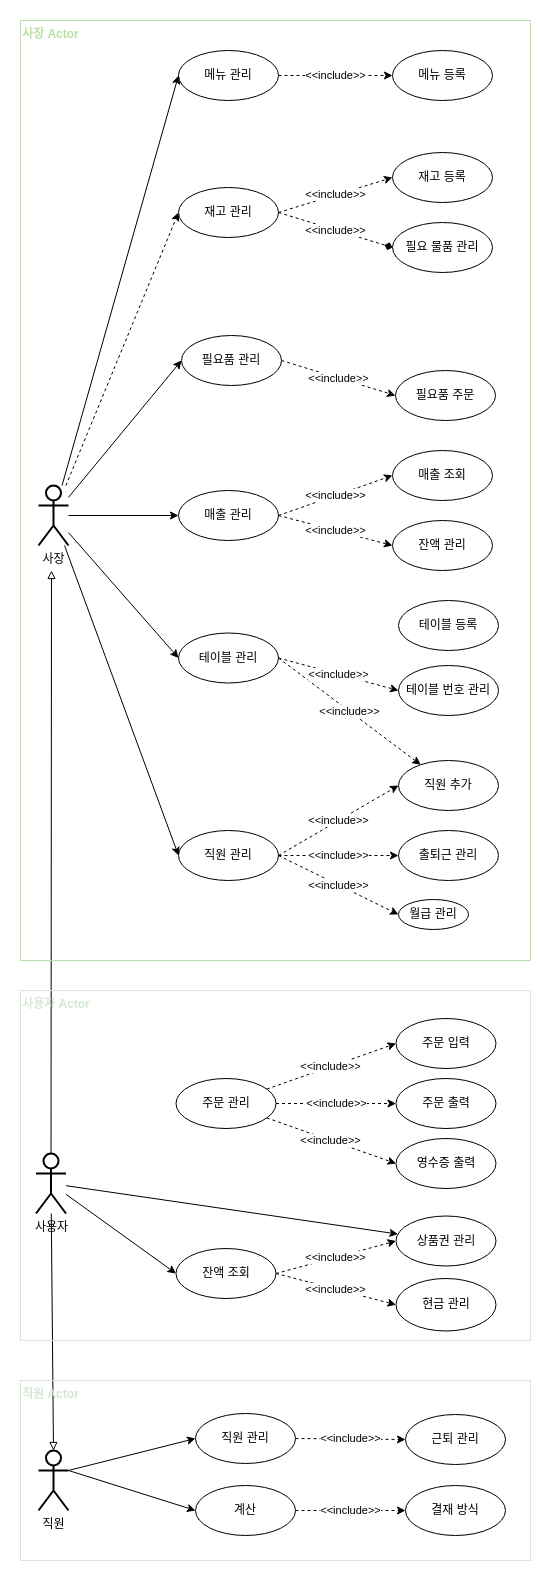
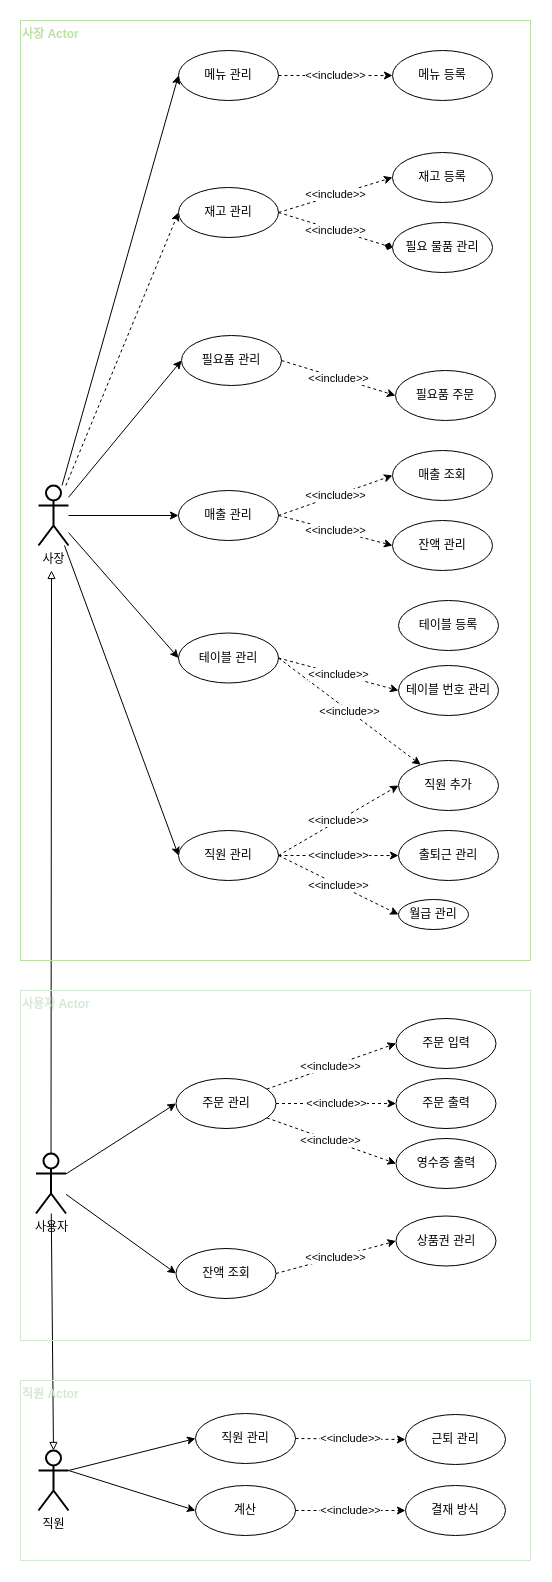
  <mxCell id="0" />
  <mxCell id="1" parent="0" />
  <mxCell id="2" style="edgeStyle=none;rounded=0;orthogonalLoop=1;jettySize=auto;html=1;endArrow=block;endFill=0;" edge="1" parent="1" source="47"><mxGeometry relative="1" as="geometry"><mxPoint x="51" y="570" as="targetPoint" /></mxGeometry></mxCell>
  <mxCell id="3" style="edgeStyle=none;rounded=0;orthogonalLoop=1;jettySize=auto;html=1;entryX=0.5;entryY=0;entryDx=0;entryDy=0;entryPerimeter=0;endArrow=block;endFill=0;" edge="1" parent="1" source="47" target="64"><mxGeometry relative="1" as="geometry" /></mxCell>
  <mxCell id="4" value="사장 Actor" style="text;html=1;strokeColor=#B9E0A5;fillColor=none;align=left;verticalAlign=top;whiteSpace=wrap;rounded=0;fontStyle=1;fontColor=#B9E0A5;" vertex="1" parent="1"><mxGeometry width="510" height="940" as="geometry" x="20" y="20" /></mxCell>
  <mxCell id="5" style="edgeStyle=none;rounded=0;orthogonalLoop=1;jettySize=auto;html=1;entryX=0;entryY=0.5;entryDx=0;entryDy=0;fontColor=#000000;endArrow=classic;endFill=1;" edge="1" parent="1" source="6" target="41"><mxGeometry relative="1" as="geometry" /></mxCell>
  <mxCell id="6" value="사장" style="shape=umlActor;verticalLabelPosition=bottom;verticalAlign=top;html=1;outlineConnect=0;strokeWidth=2;" vertex="1" parent="1"><mxGeometry x="38" y="485" width="30" height="60" as="geometry" /></mxCell>
  <mxCell id="7" value="" style="group" vertex="1" connectable="0" parent="1"><mxGeometry x="178" y="50" width="314" height="50" as="geometry" /></mxCell>
  <mxCell id="8" value="&lt;font color=&quot;#000000&quot;&gt;메뉴 관리&lt;br&gt;&lt;/font&gt;" style="ellipse;whiteSpace=wrap;html=1;fontColor=#B9E0A5;strokeColor=#000000;strokeWidth=1;" vertex="1" parent="7"><mxGeometry width="100" height="50" as="geometry" /></mxCell>
  <mxCell id="9" value="&lt;font color=&quot;#000000&quot;&gt;메뉴 등록&lt;br&gt;&lt;/font&gt;" style="ellipse;whiteSpace=wrap;html=1;fontColor=#B9E0A5;strokeColor=#000000;strokeWidth=1;" vertex="1" parent="7"><mxGeometry x="214" width="100" height="50" as="geometry" /></mxCell>
  <mxCell id="10" value="&amp;lt;&amp;lt;include&amp;gt;&amp;gt;" style="edgeStyle=none;rounded=0;orthogonalLoop=1;jettySize=auto;html=1;entryX=0;entryY=0.5;entryDx=0;entryDy=0;dashed=1;exitX=1;exitY=0.5;exitDx=0;exitDy=0;" edge="1" parent="7" source="8" target="9"><mxGeometry relative="1" as="geometry"><mxPoint x="110" y="-130" as="sourcePoint" /><mxPoint x="230" y="-130" as="targetPoint" /></mxGeometry></mxCell>
  <mxCell id="11" style="edgeStyle=none;rounded=0;orthogonalLoop=1;jettySize=auto;html=1;entryX=0;entryY=0.5;entryDx=0;entryDy=0;" edge="1" parent="1" source="6" target="8"><mxGeometry relative="1" as="geometry" /></mxCell>
  <mxCell id="12" style="edgeStyle=none;rounded=0;orthogonalLoop=1;jettySize=auto;html=1;entryX=0;entryY=0.5;entryDx=0;entryDy=0;dashed=1;" edge="1" parent="1" source="6" target="36"><mxGeometry relative="1" as="geometry" /></mxCell>
  <mxCell id="13" value="" style="group" vertex="1" connectable="0" parent="1"><mxGeometry x="178" y="450" width="314" height="120" as="geometry" /></mxCell>
  <mxCell id="14" value="&lt;font color=&quot;#000000&quot;&gt;매출 관리&lt;br&gt;&lt;/font&gt;" style="ellipse;whiteSpace=wrap;html=1;fontColor=#B9E0A5;strokeColor=#000000;strokeWidth=1;" vertex="1" parent="13"><mxGeometry y="40" width="100" height="50" as="geometry" /></mxCell>
  <mxCell id="15" value="&lt;font color=&quot;#000000&quot;&gt;매출 조회&lt;br&gt;&lt;/font&gt;" style="ellipse;whiteSpace=wrap;html=1;fontColor=#B9E0A5;strokeColor=#000000;strokeWidth=1;" vertex="1" parent="13"><mxGeometry x="214" width="100" height="50" as="geometry" /></mxCell>
  <mxCell id="16" value="&lt;font color=&quot;#000000&quot;&gt;잔액 관리&lt;br&gt;&lt;/font&gt;" style="ellipse;whiteSpace=wrap;html=1;fontColor=#B9E0A5;strokeColor=#000000;strokeWidth=1;" vertex="1" parent="13"><mxGeometry x="214" y="70" width="100" height="50" as="geometry" /></mxCell>
  <mxCell id="17" value="&amp;lt;&amp;lt;include&amp;gt;&amp;gt;" style="edgeStyle=none;rounded=0;orthogonalLoop=1;jettySize=auto;html=1;entryX=0;entryY=0.5;entryDx=0;entryDy=0;dashed=1;exitX=1;exitY=0.5;exitDx=0;exitDy=0;" edge="1" parent="13" source="14" target="15"><mxGeometry relative="1" as="geometry"><mxPoint x="110" y="-155" as="sourcePoint" /><mxPoint x="224" y="-105" as="targetPoint" /></mxGeometry></mxCell>
  <mxCell id="18" value="&amp;lt;&amp;lt;include&amp;gt;&amp;gt;" style="edgeStyle=none;rounded=0;orthogonalLoop=1;jettySize=auto;html=1;entryX=0;entryY=0.5;entryDx=0;entryDy=0;dashed=1;exitX=1;exitY=0.5;exitDx=0;exitDy=0;" edge="1" parent="13" source="14" target="16"><mxGeometry relative="1" as="geometry"><mxPoint x="110" y="-85" as="sourcePoint" /><mxPoint x="210" y="-30" as="targetPoint" /></mxGeometry></mxCell>
  <mxCell id="19" style="edgeStyle=none;rounded=0;orthogonalLoop=1;jettySize=auto;html=1;entryX=0;entryY=0.5;entryDx=0;entryDy=0;" edge="1" parent="1" source="6" target="14"><mxGeometry relative="1" as="geometry" /></mxCell>
  <mxCell id="20" value="" style="group" vertex="1" connectable="0" parent="1"><mxGeometry x="178" y="600" width="320" height="115" as="geometry" /></mxCell>
  <mxCell id="21" value="&lt;font color=&quot;#000000&quot;&gt;테이블 관리&lt;br&gt;&lt;/font&gt;" style="ellipse;whiteSpace=wrap;html=1;fontColor=#B9E0A5;strokeColor=#000000;strokeWidth=1;" vertex="1" parent="20"><mxGeometry y="32.5" width="100" height="50" as="geometry" /></mxCell>
  <mxCell id="22" value="&lt;font color=&quot;#000000&quot;&gt;테이블 등록&lt;br&gt;&lt;/font&gt;" style="ellipse;whiteSpace=wrap;html=1;fontColor=#B9E0A5;strokeColor=#000000;strokeWidth=1;" vertex="1" parent="20"><mxGeometry x="220" width="100" height="50" as="geometry" /></mxCell>
  <mxCell id="23" value="&lt;font color=&quot;#000000&quot;&gt;테이블 번호 관리&lt;br&gt;&lt;/font&gt;" style="ellipse;whiteSpace=wrap;html=1;fontColor=#B9E0A5;strokeColor=#000000;strokeWidth=1;" vertex="1" parent="20"><mxGeometry x="220" y="65" width="100" height="50" as="geometry" /></mxCell>
  <mxCell id="24" value="&amp;lt;&amp;lt;include&amp;gt;&amp;gt;" style="edgeStyle=none;rounded=0;orthogonalLoop=1;jettySize=auto;html=1;dashed=1;exitX=1;exitY=0.5;exitDx=0;exitDy=0;" edge="1" parent="20" source="21" target="30"><mxGeometry relative="1" as="geometry"><mxPoint x="110" y="-242.5" as="sourcePoint" /><mxPoint x="224" y="-252.5" as="targetPoint" /></mxGeometry></mxCell>
  <mxCell id="25" value="&amp;lt;&amp;lt;include&amp;gt;&amp;gt;" style="edgeStyle=none;rounded=0;orthogonalLoop=1;jettySize=auto;html=1;entryX=0;entryY=0.5;entryDx=0;entryDy=0;dashed=1;exitX=1;exitY=0.5;exitDx=0;exitDy=0;" edge="1" parent="20" source="21" target="23"><mxGeometry relative="1" as="geometry"><mxPoint x="110" y="-169.5" as="sourcePoint" /><mxPoint x="230" y="-187.5" as="targetPoint" /></mxGeometry></mxCell>
  <mxCell id="26" style="edgeStyle=none;rounded=0;orthogonalLoop=1;jettySize=auto;html=1;entryX=0;entryY=0.5;entryDx=0;entryDy=0;" edge="1" parent="1" source="6" target="21"><mxGeometry relative="1" as="geometry" /></mxCell>
  <mxCell id="27" value="" style="group" vertex="1" connectable="0" parent="1"><mxGeometry x="178" y="760" width="320" height="189" as="geometry" /></mxCell>
  <mxCell id="28" value="&lt;font color=&quot;#000000&quot;&gt;직원 관리&lt;br&gt;&lt;/font&gt;" style="ellipse;whiteSpace=wrap;html=1;fontColor=#B9E0A5;strokeColor=#000000;strokeWidth=1;" vertex="1" parent="27"><mxGeometry y="70" width="100" height="50" as="geometry" /></mxCell>
  <mxCell id="29" value="&lt;font color=&quot;#000000&quot;&gt;월급 관리&lt;br&gt;&lt;/font&gt;" style="ellipse;whiteSpace=wrap;html=1;fontColor=#B9E0A5;strokeColor=#000000;strokeWidth=1;" vertex="1" parent="27"><mxGeometry x="220" y="139" width="70" height="30" as="geometry" /></mxCell>
  <mxCell id="30" value="&lt;font color=&quot;#000000&quot;&gt;직원 추가&lt;br&gt;&lt;/font&gt;" style="ellipse;whiteSpace=wrap;html=1;fontColor=#B9E0A5;strokeColor=#000000;strokeWidth=1;" vertex="1" parent="27"><mxGeometry x="220" width="100" height="50" as="geometry" /></mxCell>
  <mxCell id="31" value="&lt;font color=&quot;#000000&quot;&gt;출퇴근 관리&lt;br&gt;&lt;/font&gt;" style="ellipse;whiteSpace=wrap;html=1;fontColor=#B9E0A5;strokeColor=#000000;strokeWidth=1;" vertex="1" parent="27"><mxGeometry x="220" y="70" width="100" height="50" as="geometry" /></mxCell>
  <mxCell id="32" value="&amp;lt;&amp;lt;include&amp;gt;&amp;gt;" style="edgeStyle=none;rounded=0;orthogonalLoop=1;jettySize=auto;html=1;entryX=0;entryY=0.5;entryDx=0;entryDy=0;dashed=1;exitX=1;exitY=0.5;exitDx=0;exitDy=0;" edge="1" parent="27" source="28" target="30"><mxGeometry relative="1" as="geometry"><mxPoint x="110" y="-312" as="sourcePoint" /><mxPoint x="230" y="-265" as="targetPoint" /></mxGeometry></mxCell>
  <mxCell id="33" value="&amp;lt;&amp;lt;include&amp;gt;&amp;gt;" style="edgeStyle=none;rounded=0;orthogonalLoop=1;jettySize=auto;html=1;entryX=0;entryY=0.5;entryDx=0;entryDy=0;dashed=1;exitX=1;exitY=0.5;exitDx=0;exitDy=0;" edge="1" parent="27" source="28" target="31"><mxGeometry relative="1" as="geometry"><mxPoint x="110" y="-245" as="sourcePoint" /><mxPoint x="230" y="-195" as="targetPoint" /></mxGeometry></mxCell>
  <mxCell id="34" value="&amp;lt;&amp;lt;include&amp;gt;&amp;gt;" style="edgeStyle=none;rounded=0;orthogonalLoop=1;jettySize=auto;html=1;entryX=0;entryY=0.5;entryDx=0;entryDy=0;dashed=1;exitX=1;exitY=0.5;exitDx=0;exitDy=0;" edge="1" parent="27" source="28" target="29"><mxGeometry relative="1" as="geometry"><mxPoint x="110" y="-245" as="sourcePoint" /><mxPoint x="230" y="-135" as="targetPoint" /></mxGeometry></mxCell>
  <mxCell id="35" style="edgeStyle=none;rounded=0;orthogonalLoop=1;jettySize=auto;html=1;entryX=0;entryY=0.5;entryDx=0;entryDy=0;" edge="1" parent="1" source="6" target="28"><mxGeometry relative="1" as="geometry" /></mxCell>
  <mxCell id="36" value="&lt;font color=&quot;#000000&quot;&gt;재고 관리&lt;br&gt;&lt;/font&gt;" style="ellipse;whiteSpace=wrap;html=1;fontColor=#B9E0A5;strokeColor=#000000;strokeWidth=1;" vertex="1" parent="1"><mxGeometry x="178" y="187" width="100" height="50" as="geometry" /></mxCell>
  <mxCell id="37" value="&lt;font color=&quot;#000000&quot;&gt;재고 등록&lt;br&gt;&lt;/font&gt;" style="ellipse;whiteSpace=wrap;html=1;fontColor=#B9E0A5;strokeColor=#000000;strokeWidth=1;" vertex="1" parent="1"><mxGeometry x="392" y="152" width="100" height="50" as="geometry" /></mxCell>
  <mxCell id="38" value="&lt;font color=&quot;#000000&quot;&gt;필요 물품 관리&lt;br&gt;&lt;/font&gt;" style="ellipse;whiteSpace=wrap;html=1;fontColor=#B9E0A5;strokeColor=#000000;strokeWidth=1;" vertex="1" parent="1"><mxGeometry x="392" y="222" width="100" height="50" as="geometry" /></mxCell>
  <mxCell id="39" value="&amp;lt;&amp;lt;include&amp;gt;&amp;gt;" style="edgeStyle=none;rounded=0;orthogonalLoop=1;jettySize=auto;html=1;entryX=0;entryY=0.5;entryDx=0;entryDy=0;dashed=1;exitX=1;exitY=0.5;exitDx=0;exitDy=0;" edge="1" parent="1" source="36" target="37"><mxGeometry relative="1" as="geometry"><mxPoint x="288" y="82" as="sourcePoint" /><mxPoint x="402" y="82" as="targetPoint" /></mxGeometry></mxCell>
  <mxCell id="40" value="&amp;lt;&amp;lt;include&amp;gt;&amp;gt;" style="edgeStyle=none;rounded=0;orthogonalLoop=1;jettySize=auto;html=1;entryX=0;entryY=0.5;entryDx=0;entryDy=0;dashed=1;exitX=1;exitY=0.5;exitDx=0;exitDy=0;endArrow=diamond;" edge="1" parent="1" source="36" target="38"><mxGeometry relative="1" as="geometry"><mxPoint x="288" y="152" as="sourcePoint" /><mxPoint x="402" y="142" as="targetPoint" /></mxGeometry></mxCell>
  <mxCell id="41" value="&lt;font color=&quot;#000000&quot;&gt;필요품 관리&lt;br&gt;&lt;/font&gt;" style="ellipse;whiteSpace=wrap;html=1;fontColor=#B9E0A5;strokeColor=#000000;strokeWidth=1;" vertex="1" parent="1"><mxGeometry x="181" y="335" width="100" height="50" as="geometry" /></mxCell>
  <mxCell id="42" value="&lt;span style=&quot;color: rgb(0, 0, 0);&quot;&gt;필요품&lt;/span&gt;&lt;span style=&quot;color: rgb(0, 0, 0);&quot;&gt;&amp;nbsp;주문&lt;/span&gt;&lt;font color=&quot;#000000&quot;&gt;&lt;br&gt;&lt;/font&gt;" style="ellipse;whiteSpace=wrap;html=1;fontColor=#B9E0A5;strokeColor=#000000;strokeWidth=1;" vertex="1" parent="1"><mxGeometry x="395" y="370" width="100" height="50" as="geometry" /></mxCell>
  <mxCell id="43" value="&amp;lt;&amp;lt;include&amp;gt;&amp;gt;" style="edgeStyle=none;rounded=0;orthogonalLoop=1;jettySize=auto;html=1;entryX=0;entryY=0.5;entryDx=0;entryDy=0;dashed=1;exitX=1;exitY=0.5;exitDx=0;exitDy=0;" edge="1" parent="1" source="41" target="42"><mxGeometry relative="1" as="geometry"><mxPoint x="291" y="300" as="sourcePoint" /><mxPoint x="405" y="290" as="targetPoint" /></mxGeometry></mxCell>
  <mxCell id="44" value="&lt;font color=&quot;#d5e8d4&quot;&gt;직원 Actor&lt;/font&gt;" style="text;html=1;strokeColor=#D5E8D4;fillColor=none;align=left;verticalAlign=top;rounded=0;fontStyle=1;fontColor=#B9E0A5;labelBackgroundColor=none;labelBorderColor=none;whiteSpace=wrap;" vertex="1" parent="1"><mxGeometry y="1380" width="510" height="180" as="geometry" x="20" /></mxCell>
  <mxCell id="45" value="&lt;font color=&quot;#d5e8d4&quot;&gt;사용자 Actor&lt;/font&gt;" style="text;html=1;strokeColor=#D5E8D4;fillColor=none;align=left;verticalAlign=top;rounded=0;fontStyle=1;fontColor=#B9E0A5;labelBackgroundColor=none;labelBorderColor=none;whiteSpace=wrap;" vertex="1" parent="1"><mxGeometry y="990" width="510" height="350" as="geometry" x="20" /></mxCell>
  <mxCell id="46" value="" style="group" vertex="1" connectable="0" parent="1"><mxGeometry x="35.5" y="1018" width="460" height="312.5" as="geometry" /></mxCell>
  <mxCell id="47" value="사용자" style="shape=umlActor;verticalLabelPosition=bottom;verticalAlign=top;html=1;outlineConnect=0;strokeWidth=2;" vertex="1" parent="46"><mxGeometry y="135" width="30" height="60" as="geometry" /></mxCell>
  <mxCell id="48" value="" style="group" vertex="1" connectable="0" parent="46"><mxGeometry x="140" width="320" height="170" as="geometry" /></mxCell>
  <mxCell id="49" value="&lt;font color=&quot;#000000&quot;&gt;주문 관리&lt;br&gt;&lt;/font&gt;" style="ellipse;whiteSpace=wrap;html=1;fontColor=#B9E0A5;strokeColor=#000000;strokeWidth=1;" vertex="1" parent="48"><mxGeometry y="60" width="100" height="50" as="geometry" /></mxCell>
  <mxCell id="50" value="&lt;font color=&quot;#000000&quot;&gt;주문 입력&lt;/font&gt;" style="ellipse;whiteSpace=wrap;html=1;fontColor=#B9E0A5;strokeColor=#000000;strokeWidth=1;" vertex="1" parent="48"><mxGeometry x="220" width="100" height="50" as="geometry" /></mxCell>
  <mxCell id="51" value="&amp;lt;&amp;lt;include&amp;gt;&amp;gt;" style="edgeStyle=none;rounded=0;orthogonalLoop=1;jettySize=auto;html=1;entryX=0;entryY=0.5;entryDx=0;entryDy=0;dashed=1;" edge="1" parent="48" source="49" target="50"><mxGeometry relative="1" as="geometry" /></mxCell>
  <mxCell id="52" value="&lt;font color=&quot;#000000&quot;&gt;영수증 출력&lt;/font&gt;" style="ellipse;whiteSpace=wrap;html=1;fontColor=#B9E0A5;strokeColor=#000000;strokeWidth=1;" vertex="1" parent="48"><mxGeometry x="220" y="120" width="100" height="50" as="geometry" /></mxCell>
  <mxCell id="53" value="&amp;lt;&amp;lt;include&amp;gt;&amp;gt;" style="edgeStyle=none;rounded=0;orthogonalLoop=1;jettySize=auto;html=1;entryX=0;entryY=0.5;entryDx=0;entryDy=0;dashed=1;" edge="1" parent="48" source="49" target="52"><mxGeometry relative="1" as="geometry" /></mxCell>
  <mxCell id="54" value="&lt;font color=&quot;#000000&quot;&gt;주문 출력&lt;/font&gt;" style="ellipse;whiteSpace=wrap;html=1;fontColor=#B9E0A5;strokeColor=#000000;strokeWidth=1;" vertex="1" parent="48"><mxGeometry x="220" y="60" width="100" height="50" as="geometry" /></mxCell>
  <mxCell id="55" value="&amp;lt;&amp;lt;include&amp;gt;&amp;gt;" style="edgeStyle=none;rounded=0;orthogonalLoop=1;jettySize=auto;html=1;entryX=0;entryY=0.5;entryDx=0;entryDy=0;dashed=1;" edge="1" parent="48" source="49" target="54"><mxGeometry relative="1" as="geometry" /></mxCell>
- <mxCell id="56" style="rounded=0;orthogonalLoop=1;jettySize=auto;html=1;" edge="1" parent="46" source="47" target="60"><mxGeometry relative="1" as="geometry" /></mxCell>
+ <mxCell id="56" style="rounded=0;orthogonalLoop=1;jettySize=auto;html=1;entryX=0;entryY=0.5;entryDx=0;entryDy=0;" edge="1" parent="46" source="47" target="49"><mxGeometry relative="1" as="geometry" /></mxCell>
  <mxCell id="57" style="edgeStyle=none;rounded=0;orthogonalLoop=1;jettySize=auto;html=1;entryX=0;entryY=0.5;entryDx=0;entryDy=0;" edge="1" parent="46" source="47" target="59"><mxGeometry relative="1" as="geometry" /></mxCell>
  <mxCell id="58" value="" style="group" vertex="1" connectable="0" parent="46"><mxGeometry x="140" y="197.5" width="320" height="115" as="geometry" /></mxCell>
  <mxCell id="59" value="&lt;span style=&quot;color: rgb(0, 0, 0);&quot;&gt;잔액 조회&lt;/span&gt;&lt;font color=&quot;#000000&quot;&gt;&lt;br&gt;&lt;/font&gt;" style="ellipse;whiteSpace=wrap;html=1;fontColor=#B9E0A5;strokeColor=#000000;strokeWidth=1;" vertex="1" parent="58"><mxGeometry y="32.5" width="100" height="50" as="geometry" /></mxCell>
  <mxCell id="60" value="&lt;span style=&quot;color: rgb(0, 0, 0);&quot;&gt;상품권 관리&lt;/span&gt;" style="ellipse;whiteSpace=wrap;html=1;fontColor=#B9E0A5;strokeColor=#000000;strokeWidth=1;" vertex="1" parent="58"><mxGeometry x="220" width="100" height="50" as="geometry" /></mxCell>
  <mxCell id="61" value="&amp;lt;&amp;lt;include&amp;gt;&amp;gt;" style="edgeStyle=none;rounded=0;orthogonalLoop=1;jettySize=auto;html=1;entryX=0;entryY=0.5;entryDx=0;entryDy=0;dashed=1;exitX=1;exitY=0.5;exitDx=0;exitDy=0;" edge="1" parent="58" source="59" target="60"><mxGeometry relative="1" as="geometry"><mxPoint x="116.848" y="-166.917" as="sourcePoint" /><mxPoint x="246" y="-212.5" as="targetPoint" /></mxGeometry></mxCell>
- <mxCell id="62" value="&lt;font color=&quot;#000000&quot;&gt;현금 관리&lt;/font&gt;" style="ellipse;whiteSpace=wrap;html=1;fontColor=#B9E0A5;strokeColor=#000000;strokeWidth=1;" vertex="1" parent="58"><mxGeometry x="220" y="62.5" width="100" height="52.5" as="geometry" /></mxCell>
- <mxCell id="63" value="&amp;lt;&amp;lt;include&amp;gt;&amp;gt;" style="edgeStyle=none;rounded=0;orthogonalLoop=1;jettySize=auto;html=1;entryX=0;entryY=0.5;entryDx=0;entryDy=0;dashed=1;exitX=1;exitY=0.5;exitDx=0;exitDy=0;" edge="1" parent="58" source="59" target="62"><mxGeometry relative="1" as="geometry"><mxPoint x="134.5" y="132.5" as="sourcePoint" /><mxPoint x="230" y="67.5" as="targetPoint" /></mxGeometry></mxCell>
  <mxCell id="64" value="직원" style="shape=umlActor;verticalLabelPosition=bottom;verticalAlign=top;html=1;outlineConnect=0;strokeWidth=2;" vertex="1" parent="1"><mxGeometry x="38" y="1450" width="30" height="60" as="geometry" /></mxCell>
  <mxCell id="65" value="&lt;font color=&quot;#000000&quot;&gt;직원 관리&lt;/font&gt;" style="ellipse;whiteSpace=wrap;html=1;fontColor=#B9E0A5;strokeColor=#000000;strokeWidth=1;" vertex="1" parent="1"><mxGeometry x="195" y="1413" width="100" height="50" as="geometry" /></mxCell>
  <mxCell id="66" style="edgeStyle=none;rounded=0;orthogonalLoop=1;jettySize=auto;html=1;entryX=0;entryY=0.5;entryDx=0;entryDy=0;exitX=1;exitY=0.333;exitDx=0;exitDy=0;exitPerimeter=0;" edge="1" parent="1" source="64" target="65"><mxGeometry relative="1" as="geometry"><mxPoint x="130" y="1440" as="sourcePoint" /></mxGeometry></mxCell>
  <mxCell id="67" value="&lt;font color=&quot;#000000&quot;&gt;근퇴 관리&lt;/font&gt;" style="ellipse;whiteSpace=wrap;html=1;fontColor=#B9E0A5;strokeColor=#000000;strokeWidth=1;" vertex="1" parent="1"><mxGeometry x="405" y="1414" width="100" height="50" as="geometry" /></mxCell>
  <mxCell id="68" value="&amp;lt;&amp;lt;include&amp;gt;&amp;gt;" style="edgeStyle=none;rounded=0;orthogonalLoop=1;jettySize=auto;html=1;entryX=0;entryY=0.5;entryDx=0;entryDy=0;dashed=1;exitX=1;exitY=0.5;exitDx=0;exitDy=0;" edge="1" parent="1" source="65" target="67"><mxGeometry relative="1" as="geometry"><mxPoint x="286" y="998" as="sourcePoint" /><mxPoint x="406" y="1067" as="targetPoint" /></mxGeometry></mxCell>
  <mxCell id="69" value="&lt;font color=&quot;#000000&quot;&gt;계산&lt;/font&gt;" style="ellipse;whiteSpace=wrap;html=1;fontColor=#B9E0A5;strokeColor=#000000;strokeWidth=1;" vertex="1" parent="1"><mxGeometry x="195" y="1485" width="100" height="50" as="geometry" /></mxCell>
  <mxCell id="70" value="&lt;font color=&quot;#000000&quot;&gt;결재 방식&lt;/font&gt;" style="ellipse;whiteSpace=wrap;html=1;fontColor=#B9E0A5;strokeColor=#000000;strokeWidth=1;" vertex="1" parent="1"><mxGeometry x="405" y="1485" width="100" height="50" as="geometry" /></mxCell>
  <mxCell id="71" value="&amp;lt;&amp;lt;include&amp;gt;&amp;gt;" style="edgeStyle=none;rounded=0;orthogonalLoop=1;jettySize=auto;html=1;entryX=0;entryY=0.5;entryDx=0;entryDy=0;dashed=1;exitX=1;exitY=0.5;exitDx=0;exitDy=0;" edge="1" parent="1" source="69" target="70"><mxGeometry relative="1" as="geometry"><mxPoint x="286" y="1084" as="sourcePoint" /><mxPoint x="406" y="1153" as="targetPoint" /></mxGeometry></mxCell>
  <mxCell id="72" style="edgeStyle=none;rounded=0;orthogonalLoop=1;jettySize=auto;html=1;entryX=0;entryY=0.5;entryDx=0;entryDy=0;exitX=1;exitY=0.333;exitDx=0;exitDy=0;exitPerimeter=0;" edge="1" parent="1" source="64" target="69"><mxGeometry relative="1" as="geometry"><mxPoint x="140" y="1560" as="sourcePoint" /><mxPoint x="205" y="1448" as="targetPoint" /></mxGeometry></mxCell>
